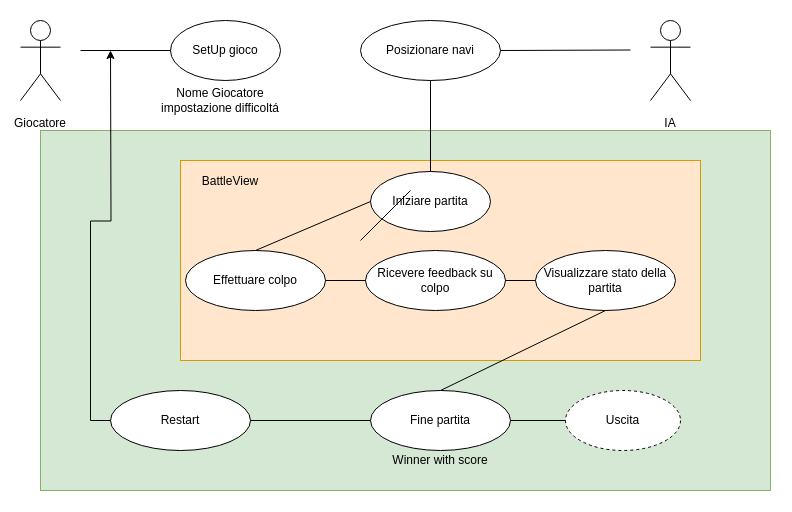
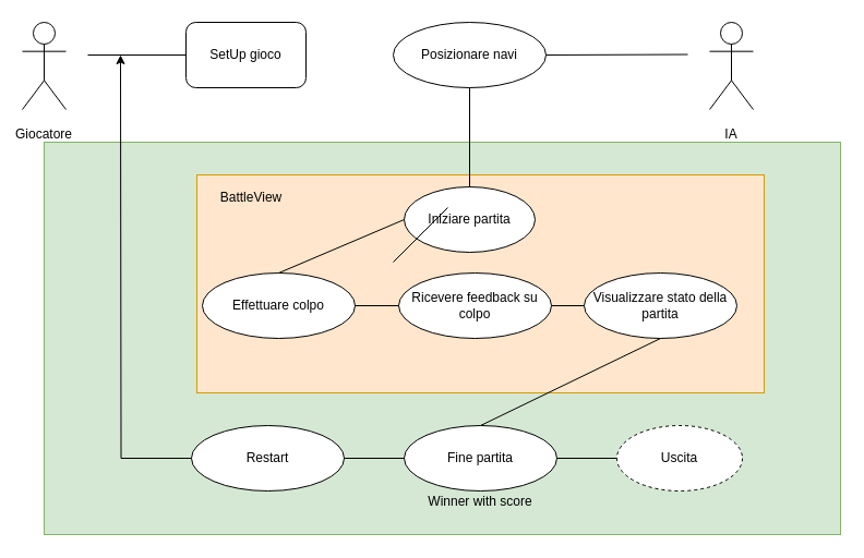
  <mxCell id="0" />
  <mxCell id="1" parent="0" />
  <mxCell id="2" value="" style="rounded=0;whiteSpace=wrap;html=1;fontSize=12;align=center;fillColor=#d5e8d4;strokeColor=#82b366;" vertex="1" parent="1"><mxGeometry x="40" y="130" width="730" height="360" as="geometry" /></mxCell>
  <mxCell id="3" value="" style="rounded=0;whiteSpace=wrap;html=1;fontSize=12;align=center;fillColor=#ffe6cc;strokeColor=#d79b00;" vertex="1" parent="1"><mxGeometry x="180" y="160" width="520" height="200" as="geometry" /></mxCell>
  <mxCell id="4" value="Giocatore" style="shape=umlActor;align=center;verticalAlign=bottom;fontSize=12;whiteSpace=wrap;html=1;spacingTop=0;spacing=-30;" parent="1" vertex="1"><mxGeometry x="20" y="20" width="40" height="80" as="geometry" /></mxCell>
  <mxCell id="5" value="IA" style="shape=umlActor;whiteSpace=wrap;html=1;verticalAlign=bottom;spacing=-30;" parent="1" vertex="1"><mxGeometry x="650" y="20" width="40" height="80" as="geometry" /></mxCell>
  <mxCell id="6" value="Posizionare navi" style="ellipse;whiteSpace=wrap;html=1;" parent="1" vertex="1"><mxGeometry x="360" y="20" width="140" height="60" as="geometry" /></mxCell>
  <mxCell id="7" value="Iniziare partita" style="ellipse;whiteSpace=wrap;html=1;" parent="1" vertex="1"><mxGeometry x="370" y="171" width="120" height="60" as="geometry" /></mxCell>
  <mxCell id="8" value="Effettuare colpo" style="ellipse;whiteSpace=wrap;html=1;" parent="1" vertex="1"><mxGeometry x="185" y="250" width="140" height="60" as="geometry" /></mxCell>
  <mxCell id="9" value="Ricevere feedback su colpo" style="ellipse;whiteSpace=wrap;html=1;" parent="1" vertex="1"><mxGeometry x="365" y="250" width="140" height="60" as="geometry" /></mxCell>
  <mxCell id="10" value="Fine partita" style="ellipse;whiteSpace=wrap;html=1;" parent="1" vertex="1"><mxGeometry x="370" y="390" width="140" height="60" as="geometry" /></mxCell>
  <mxCell id="11" value="Visualizzare stato della partita" style="ellipse;whiteSpace=wrap;html=1;" parent="1" vertex="1"><mxGeometry x="535" y="250" width="140" height="60" as="geometry" /></mxCell>
- <mxCell id="12" value="SetUp gioco" style="ellipse;whiteSpace=wrap;html=1;" parent="1" vertex="1"><mxGeometry x="170" y="20" width="110" height="60" as="geometry" /></mxCell>
- <mxCell id="13" value="Nome Giocatore&lt;br&gt;impostazione difficoltá" style="text;html=1;strokeColor=none;fillColor=none;align=center;verticalAlign=middle;whiteSpace=wrap;rounded=0;fontSize=12;fontColor=#000000;" vertex="1" parent="1"><mxGeometry x="160" y="90" width="120" height="20" as="geometry" /></mxCell>
+ <mxCell id="12" value="SetUp gioco" style="whiteSpace=wrap;html=1;rounded=1;" parent="1" vertex="1"><mxGeometry x="170" y="20" width="110" height="60" as="geometry" /></mxCell>
  <mxCell id="14" value="Uscita" style="ellipse;whiteSpace=wrap;html=1;dashed=1;" vertex="1" parent="1"><mxGeometry x="565" y="390" width="115" height="60" as="geometry" /></mxCell>
  <mxCell id="15" style="edgeStyle=orthogonalEdgeStyle;rounded=0;orthogonalLoop=1;jettySize=auto;html=1;exitX=0;exitY=0.5;exitDx=0;exitDy=0;fontSize=12;fontColor=#000000;" edge="1" parent="1" source="16"><mxGeometry relative="1" as="geometry"><mxPoint x="110" y="50" as="targetPoint" /></mxGeometry></mxCell>
- <mxCell id="16" value="Restart" style="ellipse;whiteSpace=wrap;html=1;" vertex="1" parent="1"><mxGeometry x="110" y="390" width="140" height="60" as="geometry" /></mxCell>
+ <mxCell id="16" value="Restart" style="ellipse;whiteSpace=wrap;html=1;" vertex="1" parent="1"><mxGeometry x="175" y="390" width="140" height="60" as="geometry" /></mxCell>
  <mxCell id="17" value="" style="endArrow=none;html=1;fontSize=12;fontColor=#000000;entryX=0;entryY=0.5;entryDx=0;entryDy=0;" edge="1" parent="1" target="12"><mxGeometry width="50" height="50" relative="1" as="geometry"><mxPoint x="80" y="50" as="sourcePoint" /><mxPoint x="410" y="190" as="targetPoint" /></mxGeometry></mxCell>
  <mxCell id="18" value="" style="endArrow=none;html=1;fontSize=12;fontColor=#000000;entryX=0;entryY=0.5;entryDx=0;entryDy=0;exitX=1;exitY=0.5;exitDx=0;exitDy=0;" edge="1" parent="1" source="6"><mxGeometry width="50" height="50" relative="1" as="geometry"><mxPoint x="540" y="49.5" as="sourcePoint" /><mxPoint x="630" y="49.5" as="targetPoint" /></mxGeometry></mxCell>
  <mxCell id="19" value="" style="endArrow=none;html=1;fontSize=12;fontColor=#000000;entryX=0.5;entryY=1;entryDx=0;entryDy=0;exitX=0.5;exitY=0;exitDx=0;exitDy=0;" edge="1" parent="1" source="7" target="6"><mxGeometry width="50" height="50" relative="1" as="geometry"><mxPoint x="360" y="240" as="sourcePoint" /><mxPoint x="410" y="190" as="targetPoint" /></mxGeometry></mxCell>
  <mxCell id="20" value="BattleView" style="text;html=1;strokeColor=none;fillColor=none;align=center;verticalAlign=middle;whiteSpace=wrap;rounded=0;fontSize=12;fontColor=#000000;" vertex="1" parent="1"><mxGeometry x="210" y="171" width="40" height="20" as="geometry" /></mxCell>
  <mxCell id="21" value="" style="endArrow=none;html=1;fontSize=12;fontColor=#000000;exitX=0.5;exitY=0;exitDx=0;exitDy=0;entryX=0;entryY=0.5;entryDx=0;entryDy=0;" edge="1" parent="1" source="8" target="7"><mxGeometry width="50" height="50" relative="1" as="geometry"><mxPoint x="360" y="240" as="sourcePoint" /><mxPoint x="410" y="190" as="targetPoint" /></mxGeometry></mxCell>
  <mxCell id="22" value="" style="endArrow=none;html=1;fontSize=12;fontColor=#000000;exitX=1;exitY=0.5;exitDx=0;exitDy=0;entryX=0;entryY=0.5;entryDx=0;entryDy=0;" edge="1" parent="1" source="8" target="9"><mxGeometry width="50" height="50" relative="1" as="geometry"><mxPoint x="360" y="240" as="sourcePoint" /><mxPoint x="410" y="190" as="targetPoint" /></mxGeometry></mxCell>
  <mxCell id="23" value="" style="endArrow=none;html=1;fontSize=12;fontColor=#000000;exitX=1;exitY=0.5;exitDx=0;exitDy=0;entryX=0;entryY=0.5;entryDx=0;entryDy=0;" edge="1" parent="1" source="9" target="11"><mxGeometry width="50" height="50" relative="1" as="geometry"><mxPoint x="335" y="290" as="sourcePoint" /><mxPoint x="375" y="290" as="targetPoint" /></mxGeometry></mxCell>
  <mxCell id="24" value="" style="endArrow=none;html=1;fontSize=12;fontColor=#000000;entryX=0.5;entryY=0;entryDx=0;entryDy=0;exitX=0.5;exitY=1;exitDx=0;exitDy=0;" edge="1" parent="1" source="11" target="10"><mxGeometry width="50" height="50" relative="1" as="geometry"><mxPoint x="360" y="240" as="sourcePoint" /><mxPoint x="410" y="190" as="targetPoint" /></mxGeometry></mxCell>
  <mxCell id="25" value="" style="endArrow=none;html=1;fontSize=12;fontColor=#000000;exitX=1;exitY=0.5;exitDx=0;exitDy=0;entryX=0;entryY=0.5;entryDx=0;entryDy=0;" edge="1" parent="1" source="16" target="10"><mxGeometry width="50" height="50" relative="1" as="geometry"><mxPoint x="360" y="240" as="sourcePoint" /><mxPoint x="410" y="190" as="targetPoint" /></mxGeometry></mxCell>
  <mxCell id="26" value="" style="endArrow=none;html=1;fontSize=12;fontColor=#000000;entryX=1;entryY=0.5;entryDx=0;entryDy=0;exitX=0;exitY=0.5;exitDx=0;exitDy=0;" edge="1" parent="1" source="14" target="10"><mxGeometry width="50" height="50" relative="1" as="geometry"><mxPoint x="360" y="240" as="sourcePoint" /><mxPoint x="410" y="190" as="targetPoint" /></mxGeometry></mxCell>
  <mxCell id="27" value="" style="endArrow=none;html=1;fontSize=12;fontColor=#000000;" edge="1" parent="1"><mxGeometry width="50" height="50" relative="1" as="geometry"><mxPoint x="360" y="240" as="sourcePoint" /><mxPoint x="410" y="190" as="targetPoint" /></mxGeometry></mxCell>
  <mxCell id="28" value="Winner with score" style="text;html=1;strokeColor=none;fillColor=none;align=center;verticalAlign=middle;whiteSpace=wrap;rounded=0;fontSize=12;fontColor=#000000;" vertex="1" parent="1"><mxGeometry x="391.25" y="450" width="97.5" height="20" as="geometry" /></mxCell>
